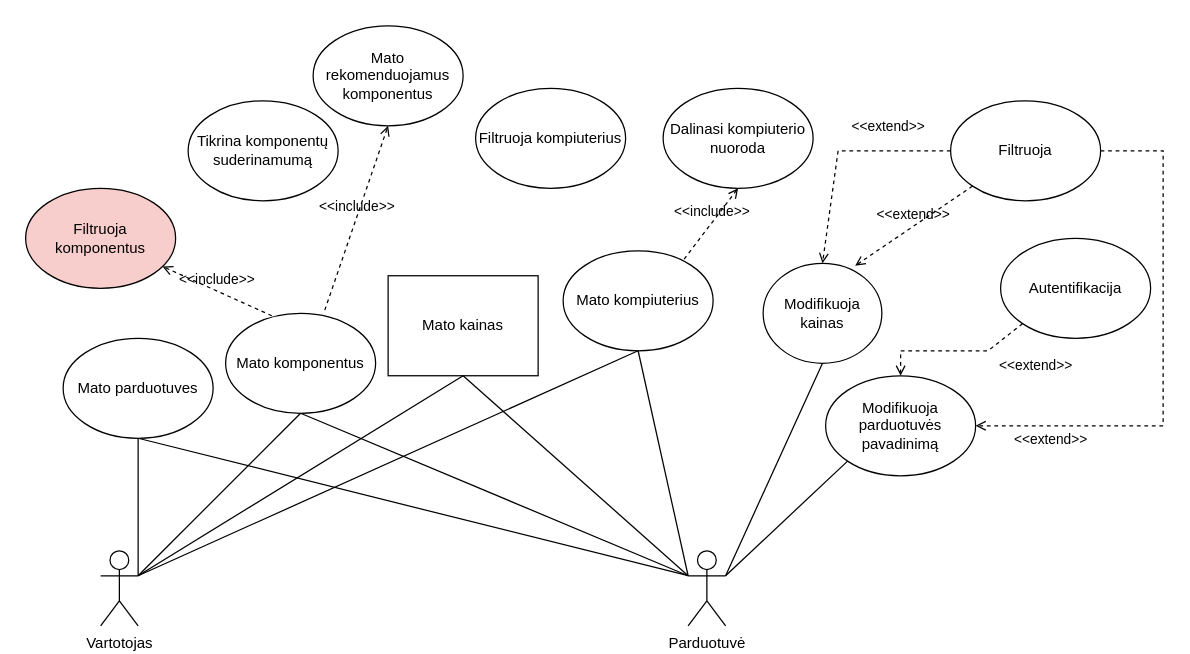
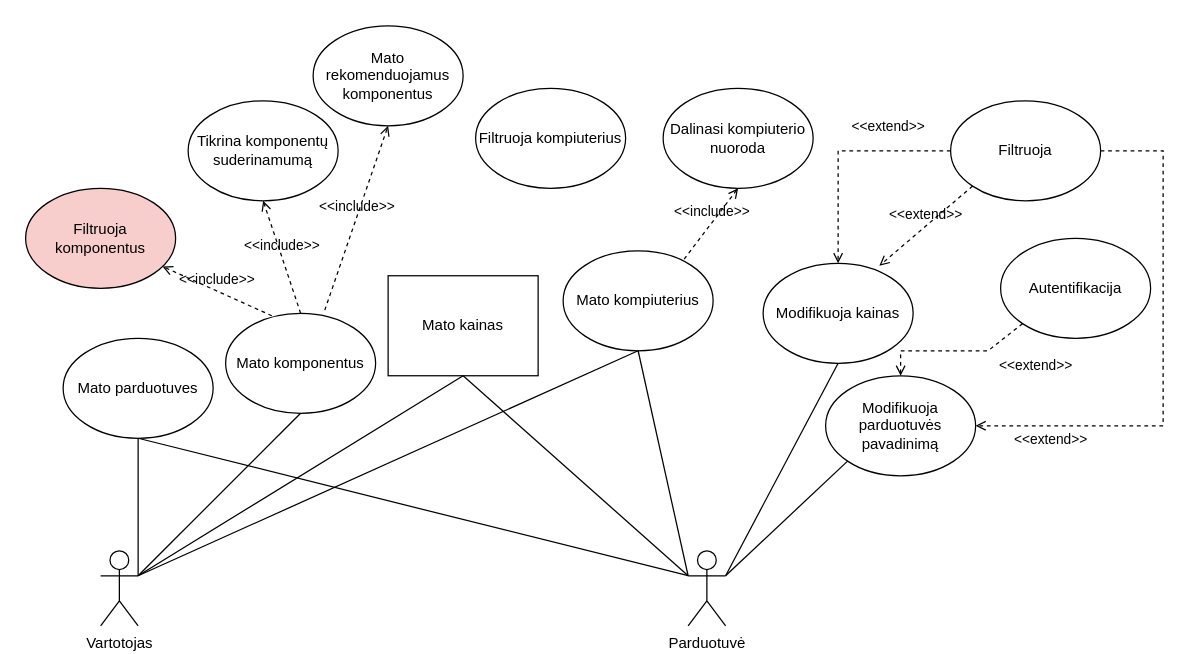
  <mxCell id="0" />
  <mxCell id="1" parent="0" />
  <mxCell id="2" value="Parduotuvė" style="shape=umlActor;verticalLabelPosition=bottom;verticalAlign=top;html=1;outlineConnect=0;" parent="1" vertex="1"><mxGeometry x="550" y="440" width="30" height="60" as="geometry" /></mxCell>
  <mxCell id="3" value="Vartotojas" style="shape=umlActor;verticalLabelPosition=bottom;verticalAlign=top;html=1;outlineConnect=0;" parent="1" vertex="1"><mxGeometry x="80" y="440" width="30" height="60" as="geometry" /></mxCell>
  <mxCell id="4" value="Mato komponentus" style="ellipse;whiteSpace=wrap;html=1;" parent="1" vertex="1"><mxGeometry x="180" y="250" width="120" height="80" as="geometry" /></mxCell>
  <mxCell id="5" value="Mato kainas" style="whiteSpace=wrap;html=1;rounded=0;" parent="1" vertex="1"><mxGeometry x="310" y="220" width="120" height="80" as="geometry" /></mxCell>
  <mxCell id="6" value="Mato parduotuves" style="ellipse;whiteSpace=wrap;html=1;" parent="1" vertex="1"><mxGeometry y="270" width="120" height="80" as="geometry" x="50" /></mxCell>
  <mxCell id="7" value="" style="endArrow=none;html=1;rounded=0;exitX=1;exitY=0.333;exitDx=0;exitDy=0;exitPerimeter=0;entryX=0.5;entryY=1;entryDx=0;entryDy=0;" parent="1" source="3" target="6" edge="1"><mxGeometry width="50" height="50" relative="1" as="geometry"><mxPoint x="170" y="450" as="sourcePoint" /><mxPoint x="220" y="400" as="targetPoint" /></mxGeometry></mxCell>
  <mxCell id="8" value="" style="endArrow=none;html=1;rounded=0;entryX=0.5;entryY=1;entryDx=0;entryDy=0;" parent="1" target="4" edge="1"><mxGeometry width="50" height="50" relative="1" as="geometry"><mxPoint x="110" y="460" as="sourcePoint" /><mxPoint x="160" y="310" as="targetPoint" /></mxGeometry></mxCell>
  <mxCell id="9" value="" style="endArrow=none;html=1;rounded=0;entryX=0.5;entryY=1;entryDx=0;entryDy=0;exitX=1;exitY=0.333;exitDx=0;exitDy=0;exitPerimeter=0;" parent="1" source="3" target="5" edge="1"><mxGeometry width="50" height="50" relative="1" as="geometry"><mxPoint x="110" y="360" as="sourcePoint" /><mxPoint x="160" y="310" as="targetPoint" /></mxGeometry></mxCell>
  <mxCell id="10" value="&amp;lt;&amp;lt;include&amp;gt;&amp;gt;" style="html=1;verticalAlign=bottom;labelBackgroundColor=none;endArrow=open;endFill=0;dashed=1;rounded=0;exitX=0.308;exitY=0.025;exitDx=0;exitDy=0;exitPerimeter=0;" parent="1" source="4" target="11" edge="1"><mxGeometry width="160" relative="1" as="geometry"><mxPoint x="20" y="170" as="sourcePoint" /><mxPoint x="180" y="170" as="targetPoint" /></mxGeometry></mxCell>
  <mxCell id="11" value="Filtruoja komponentus" style="ellipse;whiteSpace=wrap;html=1;fillColor=#f8cecc;" parent="1" vertex="1"><mxGeometry x="20" y="150" width="120" height="80" as="geometry" /></mxCell>
  <mxCell id="12" value="Tikrina komponentų suderinamumą" style="ellipse;whiteSpace=wrap;html=1;" parent="1" vertex="1"><mxGeometry x="150" y="80" width="120" height="80" as="geometry" /></mxCell>
  <mxCell id="13" value="Mato kompiuterius" style="ellipse;whiteSpace=wrap;html=1;" parent="1" vertex="1"><mxGeometry x="450" y="200" width="120" height="80" as="geometry" /></mxCell>
+ <mxCell id="14" value="&amp;lt;&amp;lt;include&amp;gt;&amp;gt;" style="html=1;verticalAlign=bottom;labelBackgroundColor=none;endArrow=open;endFill=0;dashed=1;rounded=0;entryX=0.5;entryY=1;entryDx=0;entryDy=0;exitX=0.5;exitY=0;exitDx=0;exitDy=0;" parent="1" source="4" target="12" edge="1"><mxGeometry width="160" relative="1" as="geometry"><mxPoint x="120" y="340" as="sourcePoint" /><mxPoint x="280" y="340" as="targetPoint" /></mxGeometry></mxCell>
  <mxCell id="15" value="Filtruoja kompiuterius" style="ellipse;whiteSpace=wrap;html=1;" parent="1" vertex="1"><mxGeometry x="380" y="70" width="120" height="80" as="geometry" /></mxCell>
  <mxCell id="16" value="Dalinasi kompiuterio nuoroda" style="ellipse;whiteSpace=wrap;html=1;" parent="1" vertex="1"><mxGeometry x="530" y="70" width="120" height="80" as="geometry" /></mxCell>
  <mxCell id="17" value="&amp;lt;&amp;lt;include&amp;gt;&amp;gt;" style="html=1;verticalAlign=bottom;labelBackgroundColor=none;endArrow=open;endFill=0;dashed=1;rounded=0;entryX=0.5;entryY=1;entryDx=0;entryDy=0;exitX=0.807;exitY=0.083;exitDx=0;exitDy=0;exitPerimeter=0;" parent="1" source="13" target="16" edge="1"><mxGeometry width="160" relative="1" as="geometry"><mxPoint x="560" y="180" as="sourcePoint" /><mxPoint x="720" y="180" as="targetPoint" /></mxGeometry></mxCell>
  <mxCell id="18" value="Mato rekomenduojamus komponentus" style="ellipse;whiteSpace=wrap;html=1;" parent="1" vertex="1"><mxGeometry x="250" y="20" width="120" height="80" as="geometry" /></mxCell>
  <mxCell id="19" value="&amp;lt;&amp;lt;include&amp;gt;&amp;gt;" style="html=1;verticalAlign=bottom;labelBackgroundColor=none;endArrow=open;endFill=0;dashed=1;rounded=0;entryX=0.5;entryY=1;entryDx=0;entryDy=0;exitX=0.661;exitY=-0.031;exitDx=0;exitDy=0;exitPerimeter=0;" parent="1" source="4" target="18" edge="1"><mxGeometry width="160" relative="1" as="geometry"><mxPoint x="330" y="180" as="sourcePoint" /><mxPoint x="490" y="180" as="targetPoint" /></mxGeometry></mxCell>
  <mxCell id="20" value="" style="endArrow=none;html=1;rounded=0;exitX=1;exitY=0.333;exitDx=0;exitDy=0;exitPerimeter=0;entryX=0.5;entryY=1;entryDx=0;entryDy=0;" parent="1" source="3" target="13" edge="1"><mxGeometry width="50" height="50" relative="1" as="geometry"><mxPoint x="430" y="360" as="sourcePoint" /><mxPoint x="480" y="310" as="targetPoint" /></mxGeometry></mxCell>
  <mxCell id="21" value="" style="endArrow=none;html=1;rounded=0;entryX=0;entryY=0.333;entryDx=0;entryDy=0;entryPerimeter=0;" parent="1" target="2" edge="1"><mxGeometry width="50" height="50" relative="1" as="geometry"><mxPoint x="110" y="350" as="sourcePoint" /><mxPoint x="470" y="310" as="targetPoint" /></mxGeometry></mxCell>
- <mxCell id="22" value="" style="endArrow=none;html=1;rounded=0;exitX=0.5;exitY=1;exitDx=0;exitDy=0;entryX=0;entryY=0.333;entryDx=0;entryDy=0;entryPerimeter=0;" parent="1" source="4" target="2" edge="1"><mxGeometry width="50" height="50" relative="1" as="geometry"><mxPoint x="110" y="350" as="sourcePoint" /><mxPoint x="540" y="380" as="targetPoint" /></mxGeometry></mxCell>
  <mxCell id="23" value="" style="endArrow=none;html=1;rounded=0;exitX=0.5;exitY=1;exitDx=0;exitDy=0;" parent="1" source="5" edge="1"><mxGeometry width="50" height="50" relative="1" as="geometry"><mxPoint x="420" y="360" as="sourcePoint" /><mxPoint x="550" y="460" as="targetPoint" /></mxGeometry></mxCell>
  <mxCell id="24" value="" style="endArrow=none;html=1;rounded=0;entryX=0.5;entryY=1;entryDx=0;entryDy=0;" parent="1" target="13" edge="1"><mxGeometry width="50" height="50" relative="1" as="geometry"><mxPoint x="550" y="460" as="sourcePoint" /><mxPoint x="470" y="310" as="targetPoint" /></mxGeometry></mxCell>
- <mxCell id="25" value="Modifikuoja kainas" style="ellipse;whiteSpace=wrap;html=1;" parent="1" vertex="1"><mxGeometry x="610" y="210" width="95" height="80" as="geometry" /></mxCell>
+ <mxCell id="25" value="Modifikuoja kainas" style="ellipse;whiteSpace=wrap;html=1;" parent="1" vertex="1"><mxGeometry x="610" y="210" width="120" height="80" as="geometry" /></mxCell>
  <mxCell id="26" value="Modifikuoja parduotuvės pavadinimą" style="ellipse;whiteSpace=wrap;html=1;" parent="1" vertex="1"><mxGeometry x="660" y="300" width="120" height="80" as="geometry" /></mxCell>
  <mxCell id="27" value="" style="endArrow=none;html=1;rounded=0;entryX=0.5;entryY=1;entryDx=0;entryDy=0;exitX=1;exitY=0.333;exitDx=0;exitDy=0;exitPerimeter=0;" parent="1" source="2" target="25" edge="1"><mxGeometry width="50" height="50" relative="1" as="geometry"><mxPoint x="350" y="370" as="sourcePoint" /><mxPoint x="400" y="320" as="targetPoint" /></mxGeometry></mxCell>
  <mxCell id="28" value="" style="endArrow=none;html=1;rounded=0;entryX=0;entryY=1;entryDx=0;entryDy=0;" parent="1" target="26" edge="1"><mxGeometry width="50" height="50" relative="1" as="geometry"><mxPoint x="580" y="460" as="sourcePoint" /><mxPoint x="400" y="320" as="targetPoint" /></mxGeometry></mxCell>
  <mxCell id="29" value="&amp;lt;&amp;lt;extend&amp;gt;&amp;gt;" style="html=1;verticalAlign=bottom;labelBackgroundColor=none;endArrow=open;endFill=0;dashed=1;rounded=0;entryX=0.5;entryY=0;entryDx=0;entryDy=0;exitX=0;exitY=1;exitDx=0;exitDy=0;" parent="1" source="31" target="26" edge="1"><mxGeometry x="-0.707" y="40" width="160" relative="1" as="geometry"><mxPoint x="869.88" y="339.04" as="sourcePoint" /><mxPoint x="970" y="470" as="targetPoint" /><Array as="points"><mxPoint x="790" y="280" /><mxPoint x="720" y="280" /></Array><mxPoint as="offset" /></mxGeometry></mxCell>
  <mxCell id="30" value="Filtruoja" style="ellipse;whiteSpace=wrap;html=1;" parent="1" vertex="1"><mxGeometry x="760" y="80" width="120" height="80" as="geometry" /></mxCell>
  <mxCell id="31" value="Autentifikacija" style="ellipse;whiteSpace=wrap;html=1;" parent="1" vertex="1"><mxGeometry x="800" y="190" width="120" height="80" as="geometry" /></mxCell>
  <mxCell id="32" value="&amp;lt;&amp;lt;extend&amp;gt;&amp;gt;" style="html=1;verticalAlign=bottom;labelBackgroundColor=none;endArrow=open;endFill=0;dashed=1;rounded=0;entryX=0.5;entryY=0;entryDx=0;entryDy=0;exitX=0;exitY=0.5;exitDx=0;exitDy=0;" parent="1" source="30" target="25" edge="1"><mxGeometry x="-0.444" y="-10" width="160" relative="1" as="geometry"><mxPoint x="550" y="310" as="sourcePoint" /><mxPoint x="710" y="310" as="targetPoint" /><Array as="points"><mxPoint x="670" y="120" /></Array><mxPoint as="offset" /></mxGeometry></mxCell>
  <mxCell id="33" value="&amp;lt;&amp;lt;extend&amp;gt;&amp;gt;" style="html=1;verticalAlign=bottom;labelBackgroundColor=none;endArrow=open;endFill=0;dashed=1;rounded=0;entryX=1;entryY=0.5;entryDx=0;entryDy=0;exitX=1;exitY=0.5;exitDx=0;exitDy=0;" parent="1" source="30" target="26" edge="1"><mxGeometry x="0.714" y="20" width="160" relative="1" as="geometry"><mxPoint x="880" y="320" as="sourcePoint" /><mxPoint x="1040" y="320" as="targetPoint" /><Array as="points"><mxPoint x="930" y="120" /><mxPoint x="930" y="340" /></Array><mxPoint as="offset" /></mxGeometry></mxCell>
  <mxCell id="34" value="&amp;lt;&amp;lt;extend&amp;gt;&amp;gt;" style="html=1;verticalAlign=bottom;labelBackgroundColor=none;endArrow=open;endFill=0;dashed=1;rounded=0;entryX=0.775;entryY=0.025;entryDx=0;entryDy=0;entryPerimeter=0;exitX=0;exitY=1;exitDx=0;exitDy=0;" parent="1" source="30" target="25" edge="1"><mxGeometry width="160" relative="1" as="geometry"><mxPoint x="750" y="180" as="sourcePoint" /><mxPoint x="910" y="180" as="targetPoint" /></mxGeometry></mxCell>
